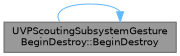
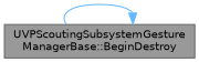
  digraph {
    rankdir=LR
-   n1 [color=gray40 fillcolor=grey60 fontcolor=black fontname=Helvetica fontsize=10 height=0.2 label="UVPScoutingSubsystemGesture\lBeginDestroy::BeginDestroy" shape=box style=filled width=0.4]
+   n1 [color=gray40 fillcolor=grey60 fontcolor=black fontname=Helvetica fontsize=10 height=0.2 label="UVPScoutingSubsystemGesture\lManagerBase::BeginDestroy" shape=box style=filled width=0.4]
    n1 -> n1 [color=steelblue1 fontname=Helvetica fontsize=10 labelfontname=Helvetica labelfontsize=10 style=solid]
  }
